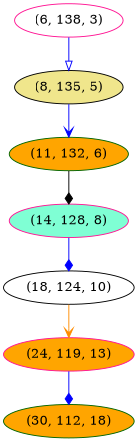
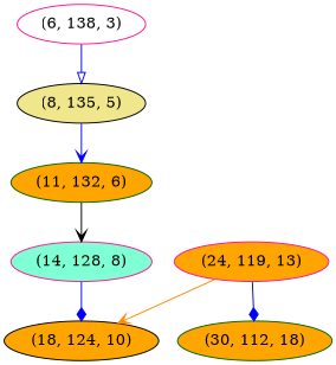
  digraph {
    node [color=deeppink fillcolor=orange style=filled]
    edge [arrowhead=diamond color=blue]
    "(6, 138, 3)" [fillcolor=white]
    "(8, 135, 5)" [color=black fillcolor=khaki]
    "(11, 132, 6)" [color=darkgreen]
    "(14, 128, 8)" [fillcolor=aquamarine]
-   "(18, 124, 10)" [color=black fillcolor=white]
+   "(18, 124, 10)" [color=black]
    "(24, 119, 13)"
    "(30, 112, 18)" [color=darkgreen]
    "(6, 138, 3)" -> "(8, 135, 5)" [arrowhead=onormal]
    "(8, 135, 5)" -> "(11, 132, 6)" [arrowhead=vee]
-   "(11, 132, 6)" -> "(14, 128, 8)" [color=black]
+   "(11, 132, 6)" -> "(14, 128, 8)" [arrowhead=vee color=black]
    "(14, 128, 8)" -> "(18, 124, 10)"
-   "(18, 124, 10)" -> "(24, 119, 13)" [arrowhead=vee color=darkorange]
+   "(24, 119, 13)" -> "(18, 124, 10)" [arrowhead=vee color=darkorange]
    "(24, 119, 13)" -> "(30, 112, 18)"
  }
